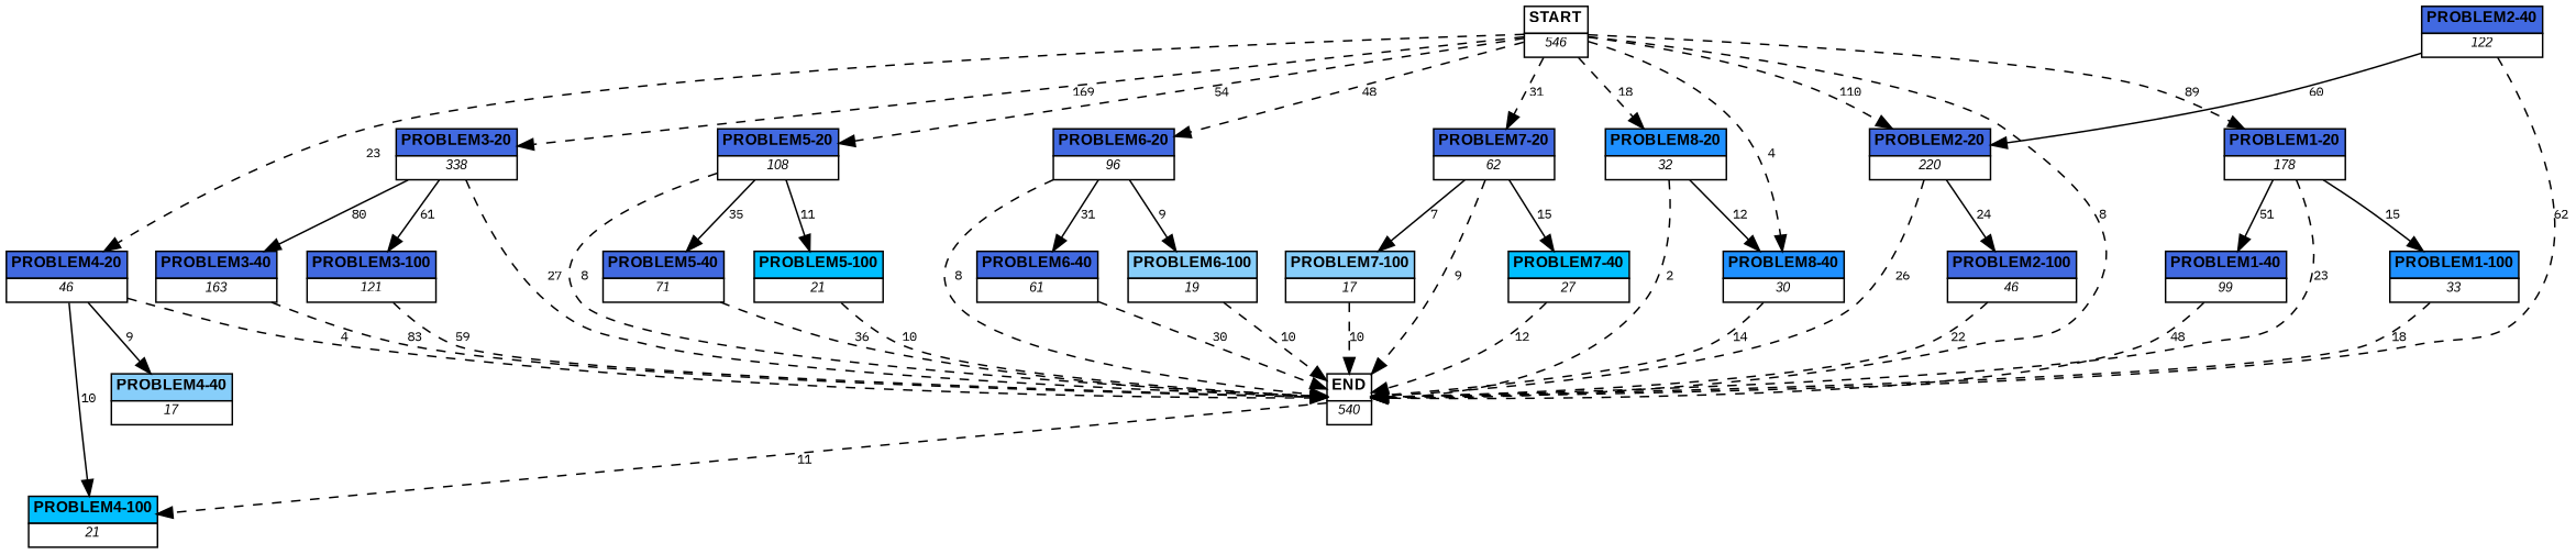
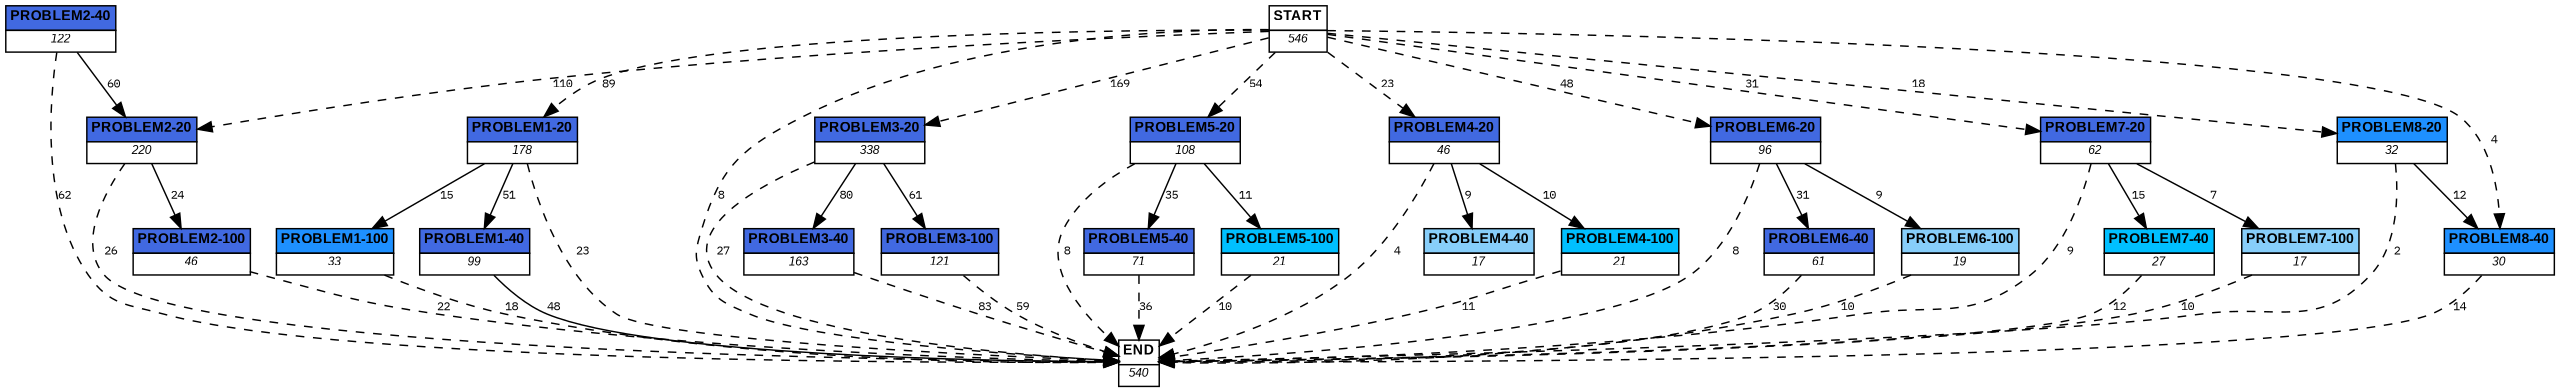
  digraph {
    fontname="IBM Plex Mono"
    node [fontname="IBM Plex Mono" shape=plain]
    edge [fontname="IBM Plex Mono" fontsize=8 labelfloat=false style=dashed]
    n1 [label=<<table border="0" cellborder="1" cellspacing="0"><tr><td bgcolor="royalblue"><FONT face="Arial" POINT-SIZE="10"><b>PROBLEM1-20</b></FONT></td></tr><tr><td bgcolor="white"><FONT face="Arial" POINT-SIZE="8"><i>178</i></FONT></td></tr></table>>]
    n2 [label=<<table border="0" cellborder="1" cellspacing="0"><tr><td bgcolor="dodgerblue"><FONT face="Arial" POINT-SIZE="10"><b>PROBLEM1-100</b></FONT></td></tr><tr><td bgcolor="white"><FONT face="Arial" POINT-SIZE="8"><i>33</i></FONT></td></tr></table>>]
    n3 [label=<<table border="0" cellborder="1" cellspacing="0"><tr><td bgcolor="royalblue"><FONT face="Arial" POINT-SIZE="10"><b>PROBLEM1-40</b></FONT></td></tr><tr><td bgcolor="white"><FONT face="Arial" POINT-SIZE="8"><i>99</i></FONT></td></tr></table>>]
    n4 [label=<<table border="0" cellborder="1" cellspacing="0"><tr><td bgcolor="white"><FONT face="Arial" POINT-SIZE="10"><b>END</b></FONT></td></tr><tr><td bgcolor="white"><FONT face="Arial" POINT-SIZE="8"><i>540</i></FONT></td></tr></table>>]
    n5 [label=<<table border="0" cellborder="1" cellspacing="0"><tr><td bgcolor="royalblue"><FONT face="Arial" POINT-SIZE="10"><b>PROBLEM2-20</b></FONT></td></tr><tr><td bgcolor="white"><FONT face="Arial" POINT-SIZE="8"><i>220</i></FONT></td></tr></table>>]
    n6 [label=<<table border="0" cellborder="1" cellspacing="0"><tr><td bgcolor="royalblue"><FONT face="Arial" POINT-SIZE="10"><b>PROBLEM2-100</b></FONT></td></tr><tr><td bgcolor="white"><FONT face="Arial" POINT-SIZE="8"><i>46</i></FONT></td></tr></table>>]
    n7 [label=<<table border="0" cellborder="1" cellspacing="0"><tr><td bgcolor="royalblue"><FONT face="Arial" POINT-SIZE="10"><b>PROBLEM2-40</b></FONT></td></tr><tr><td bgcolor="white"><FONT face="Arial" POINT-SIZE="8"><i>122</i></FONT></td></tr></table>>]
    n8 [label=<<table border="0" cellborder="1" cellspacing="0"><tr><td bgcolor="royalblue"><FONT face="Arial" POINT-SIZE="10"><b>PROBLEM3-20</b></FONT></td></tr><tr><td bgcolor="white"><FONT face="Arial" POINT-SIZE="8"><i>338</i></FONT></td></tr></table>>]
    n9 [label=<<table border="0" cellborder="1" cellspacing="0"><tr><td bgcolor="royalblue"><FONT face="Arial" POINT-SIZE="10"><b>PROBLEM3-40</b></FONT></td></tr><tr><td bgcolor="white"><FONT face="Arial" POINT-SIZE="8"><i>163</i></FONT></td></tr></table>>]
    n10 [label=<<table border="0" cellborder="1" cellspacing="0"><tr><td bgcolor="royalblue"><FONT face="Arial" POINT-SIZE="10"><b>PROBLEM3-100</b></FONT></td></tr><tr><td bgcolor="white"><FONT face="Arial" POINT-SIZE="8"><i>121</i></FONT></td></tr></table>>]
    n11 [label=<<table border="0" cellborder="1" cellspacing="0"><tr><td bgcolor="royalblue"><FONT face="Arial" POINT-SIZE="10"><b>PROBLEM5-20</b></FONT></td></tr><tr><td bgcolor="white"><FONT face="Arial" POINT-SIZE="8"><i>108</i></FONT></td></tr></table>>]
    n12 [label=<<table border="0" cellborder="1" cellspacing="0"><tr><td bgcolor="royalblue"><FONT face="Arial" POINT-SIZE="10"><b>PROBLEM5-40</b></FONT></td></tr><tr><td bgcolor="white"><FONT face="Arial" POINT-SIZE="8"><i>71</i></FONT></td></tr></table>>]
    n13 [label=<<table border="0" cellborder="1" cellspacing="0"><tr><td bgcolor="deepskyblue"><FONT face="Arial" POINT-SIZE="10"><b>PROBLEM5-100</b></FONT></td></tr><tr><td bgcolor="white"><FONT face="Arial" POINT-SIZE="8"><i>21</i></FONT></td></tr></table>>]
    n14 [label=<<table border="0" cellborder="1" cellspacing="0"><tr><td bgcolor="royalblue"><FONT face="Arial" POINT-SIZE="10"><b>PROBLEM4-20</b></FONT></td></tr><tr><td bgcolor="white"><FONT face="Arial" POINT-SIZE="8"><i>46</i></FONT></td></tr></table>>]
    n15 [label=<<table border="0" cellborder="1" cellspacing="0"><tr><td bgcolor="lightskyblue"><FONT face="Arial" POINT-SIZE="10"><b>PROBLEM4-40</b></FONT></td></tr><tr><td bgcolor="white"><FONT face="Arial" POINT-SIZE="8"><i>17</i></FONT></td></tr></table>>]
    n16 [label=<<table border="0" cellborder="1" cellspacing="0"><tr><td bgcolor="deepskyblue"><FONT face="Arial" POINT-SIZE="10"><b>PROBLEM4-100</b></FONT></td></tr><tr><td bgcolor="white"><FONT face="Arial" POINT-SIZE="8"><i>21</i></FONT></td></tr></table>>]
    n17 [label=<<table border="0" cellborder="1" cellspacing="0"><tr><td bgcolor="royalblue"><FONT face="Arial" POINT-SIZE="10"><b>PROBLEM6-20</b></FONT></td></tr><tr><td bgcolor="white"><FONT face="Arial" POINT-SIZE="8"><i>96</i></FONT></td></tr></table>>]
    n18 [label=<<table border="0" cellborder="1" cellspacing="0"><tr><td bgcolor="royalblue"><FONT face="Arial" POINT-SIZE="10"><b>PROBLEM6-40</b></FONT></td></tr><tr><td bgcolor="white"><FONT face="Arial" POINT-SIZE="8"><i>61</i></FONT></td></tr></table>>]
    n19 [label=<<table border="0" cellborder="1" cellspacing="0"><tr><td bgcolor="lightskyblue"><FONT face="Arial" POINT-SIZE="10"><b>PROBLEM6-100</b></FONT></td></tr><tr><td bgcolor="white"><FONT face="Arial" POINT-SIZE="8"><i>19</i></FONT></td></tr></table>>]
    n20 [label=<<table border="0" cellborder="1" cellspacing="0"><tr><td bgcolor="royalblue"><FONT face="Arial" POINT-SIZE="10"><b>PROBLEM7-20</b></FONT></td></tr><tr><td bgcolor="white"><FONT face="Arial" POINT-SIZE="8"><i>62</i></FONT></td></tr></table>>]
    n21 [label=<<table border="0" cellborder="1" cellspacing="0"><tr><td bgcolor="deepskyblue"><FONT face="Arial" POINT-SIZE="10"><b>PROBLEM7-40</b></FONT></td></tr><tr><td bgcolor="white"><FONT face="Arial" POINT-SIZE="8"><i>27</i></FONT></td></tr></table>>]
    n22 [label=<<table border="0" cellborder="1" cellspacing="0"><tr><td bgcolor="lightskyblue"><FONT face="Arial" POINT-SIZE="10"><b>PROBLEM7-100</b></FONT></td></tr><tr><td bgcolor="white"><FONT face="Arial" POINT-SIZE="8"><i>17</i></FONT></td></tr></table>>]
    n23 [label=<<table border="0" cellborder="1" cellspacing="0"><tr><td bgcolor="dodgerblue"><FONT face="Arial" POINT-SIZE="10"><b>PROBLEM8-20</b></FONT></td></tr><tr><td bgcolor="white"><FONT face="Arial" POINT-SIZE="8"><i>32</i></FONT></td></tr></table>>]
    n24 [label=<<table border="0" cellborder="1" cellspacing="0"><tr><td bgcolor="dodgerblue"><FONT face="Arial" POINT-SIZE="10"><b>PROBLEM8-40</b></FONT></td></tr><tr><td bgcolor="white"><FONT face="Arial" POINT-SIZE="8"><i>30</i></FONT></td></tr></table>>]
    n25 [label=<<table border="0" cellborder="1" cellspacing="0"><tr><td bgcolor="white"><FONT face="Arial" POINT-SIZE="10"><b>START</b></FONT></td></tr><tr><td bgcolor="white"><FONT face="Arial" POINT-SIZE="8"><i>546</i></FONT></td></tr></table>>]
    n1 -> n2 [label=15 style=""]
    n1 -> n3 [label=51 style=""]
    n1 -> n4 [label=23]
    n2 -> n4 [label=18]
-   n3 -> n4 [label=48]
+   n3 -> n4 [label=48 style=solid]
    n5 -> n4 [label=26]
    n5 -> n6 [label=24 style=""]
    n6 -> n4 [label=22]
    n7 -> n4 [label=62]
    n7 -> n5 [label=60 style=""]
    n8 -> n4 [label=27]
    n8 -> n9 [label=80 style=""]
    n8 -> n10 [label=61 style=""]
    n9 -> n4 [label=83]
    n10 -> n4 [label=59]
    n11 -> n4 [label=8]
    n11 -> n12 [label=35 style=""]
    n11 -> n13 [label=11 style=""]
    n12 -> n4 [label=36]
    n13 -> n4 [label=10]
    n14 -> n4 [label=4]
    n14 -> n15 [label=9 style=""]
    n14 -> n16 [label=10 style=""]
-   n4 -> n16 [label=11]
+   n16 -> n4 [label=11]
    n17 -> n4 [label=8]
    n17 -> n18 [label=31 style=""]
    n17 -> n19 [label=9 style=""]
    n18 -> n4 [label=30]
    n19 -> n4 [label=10]
    n20 -> n4 [label=9]
    n20 -> n21 [label=15 style=""]
    n20 -> n22 [label=7 style=""]
    n21 -> n4 [label=12]
    n22 -> n4 [label=10]
    n23 -> n4 [label=2]
    n23 -> n24 [label=12 style=""]
    n24 -> n4 [label=14]
    n25 -> n1 [label=89]
    n25 -> n4 [label=8]
    n25 -> n5 [label=110]
    n25 -> n8 [label=169]
    n25 -> n11 [label=54]
    n25 -> n14 [label=23]
    n25 -> n17 [label=48]
    n25 -> n20 [label=31]
    n25 -> n23 [label=18]
    n25 -> n24 [label=4]
  }
